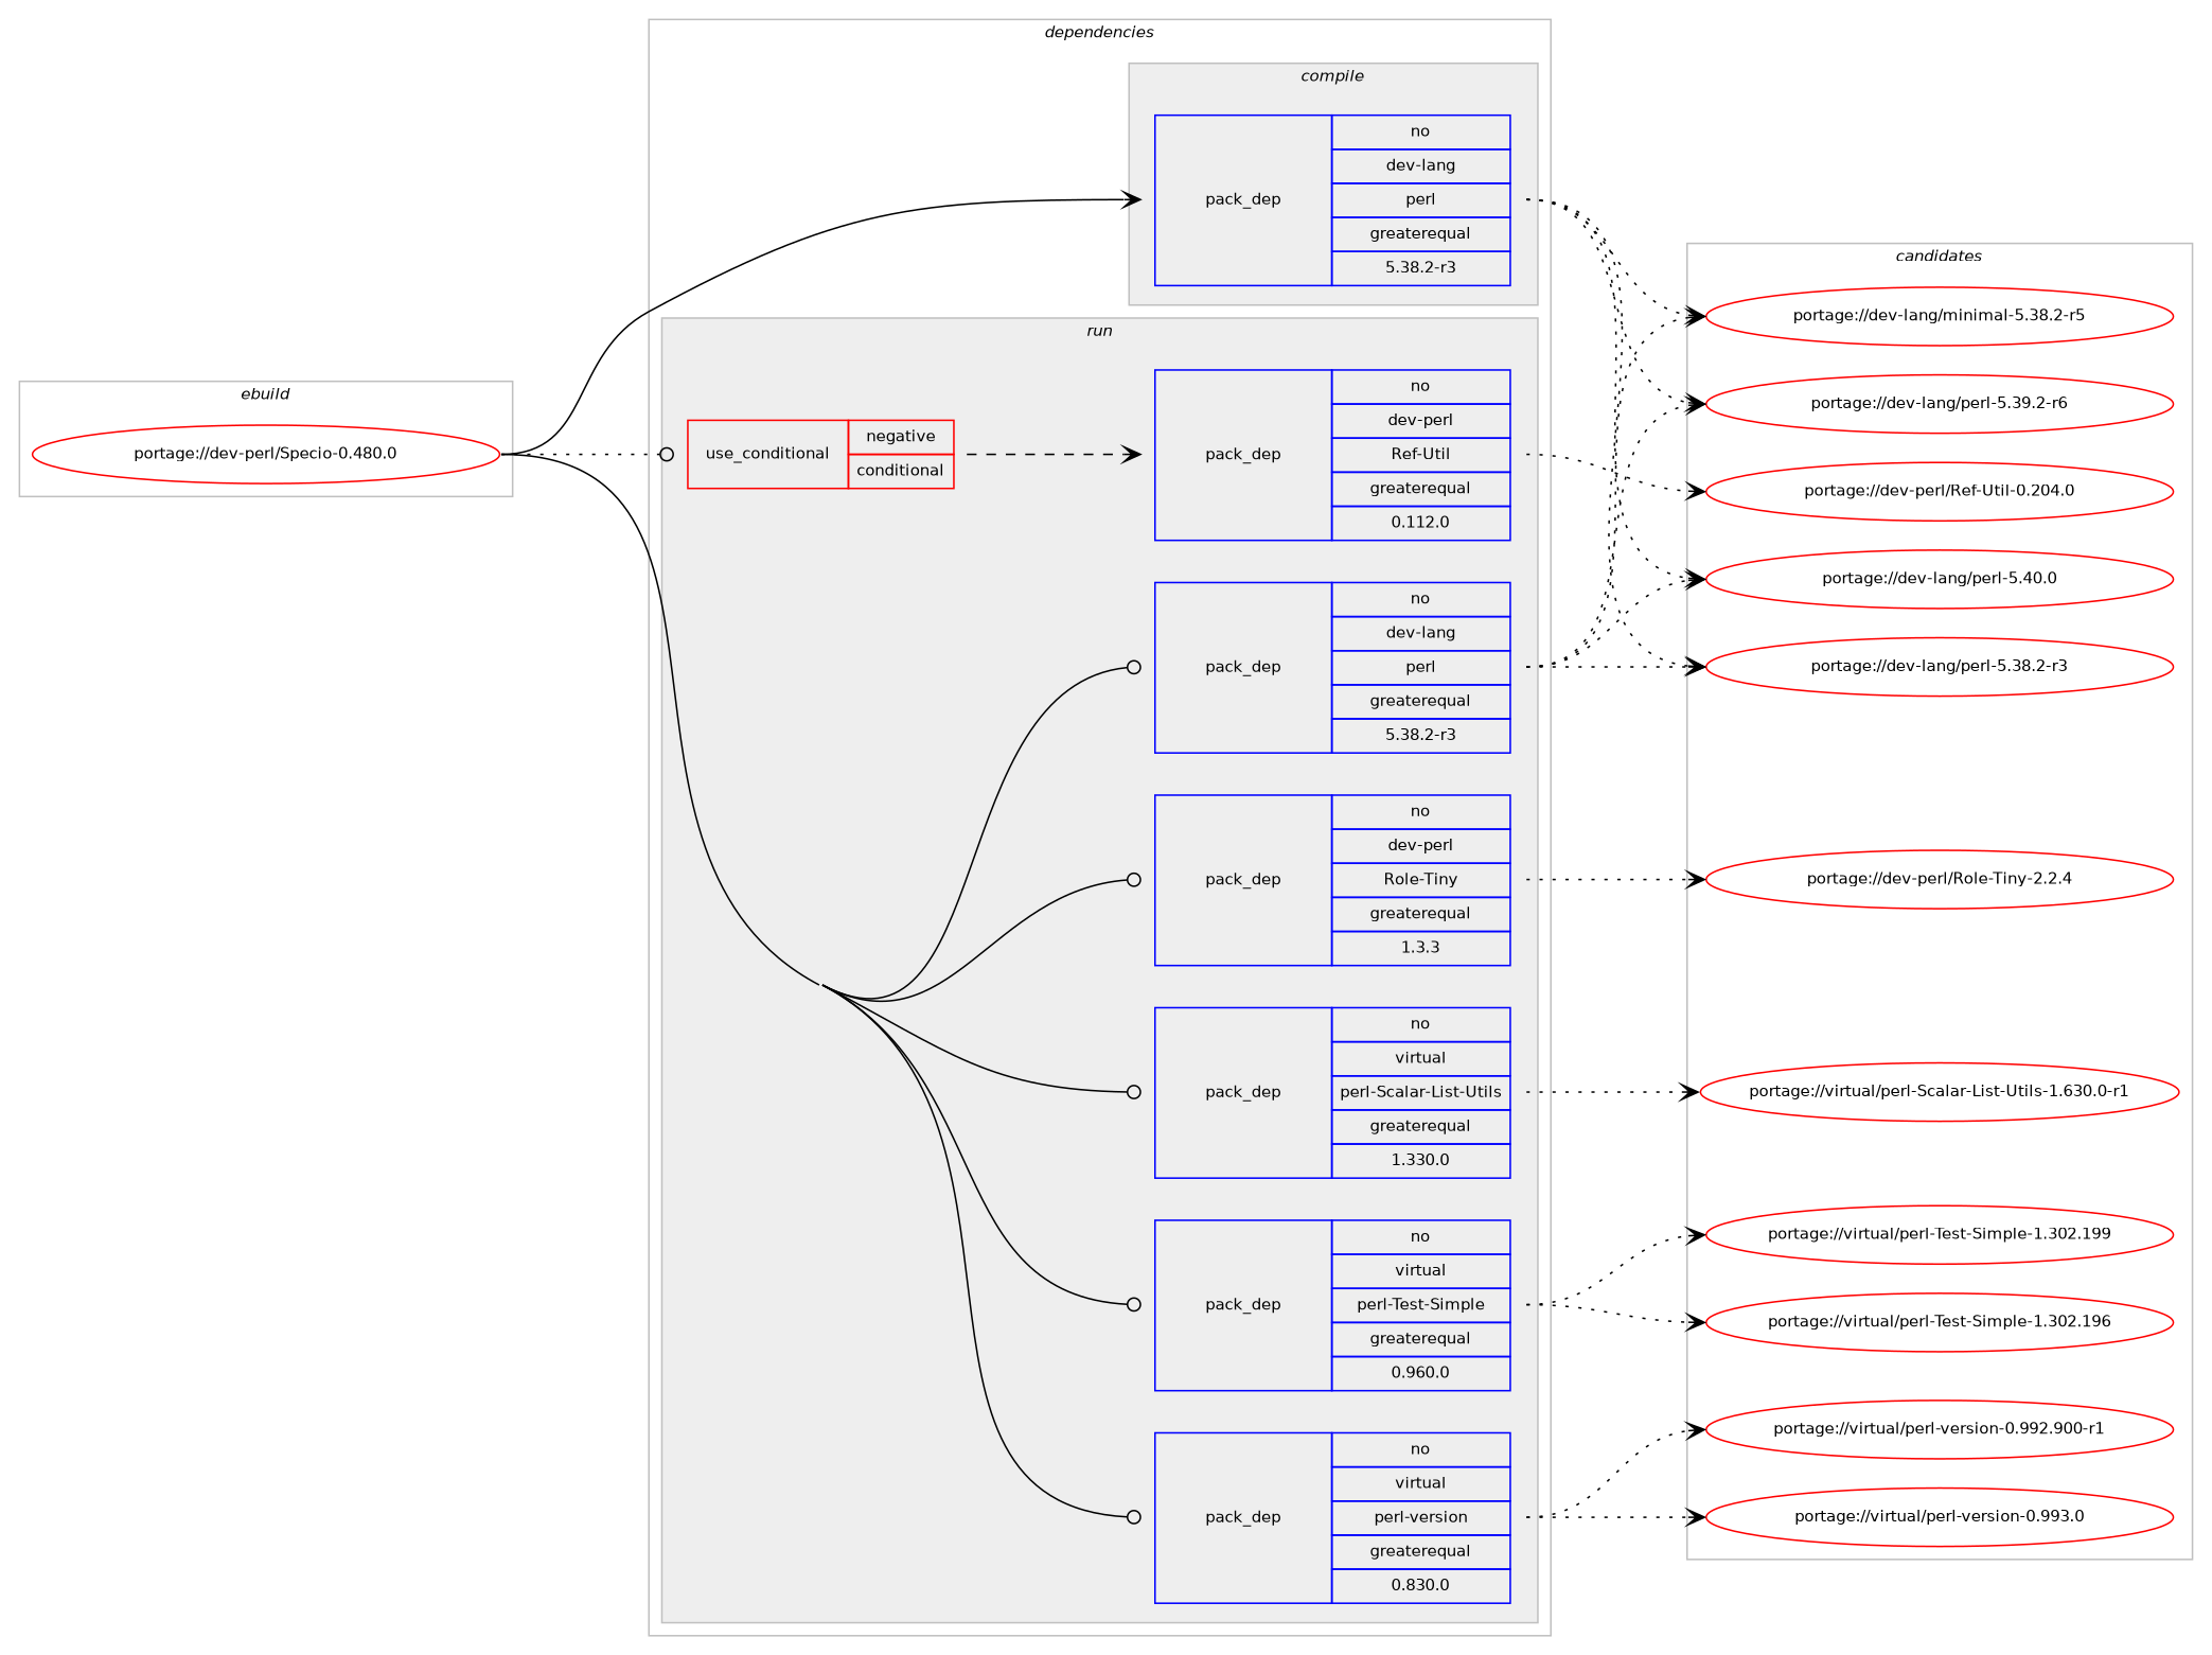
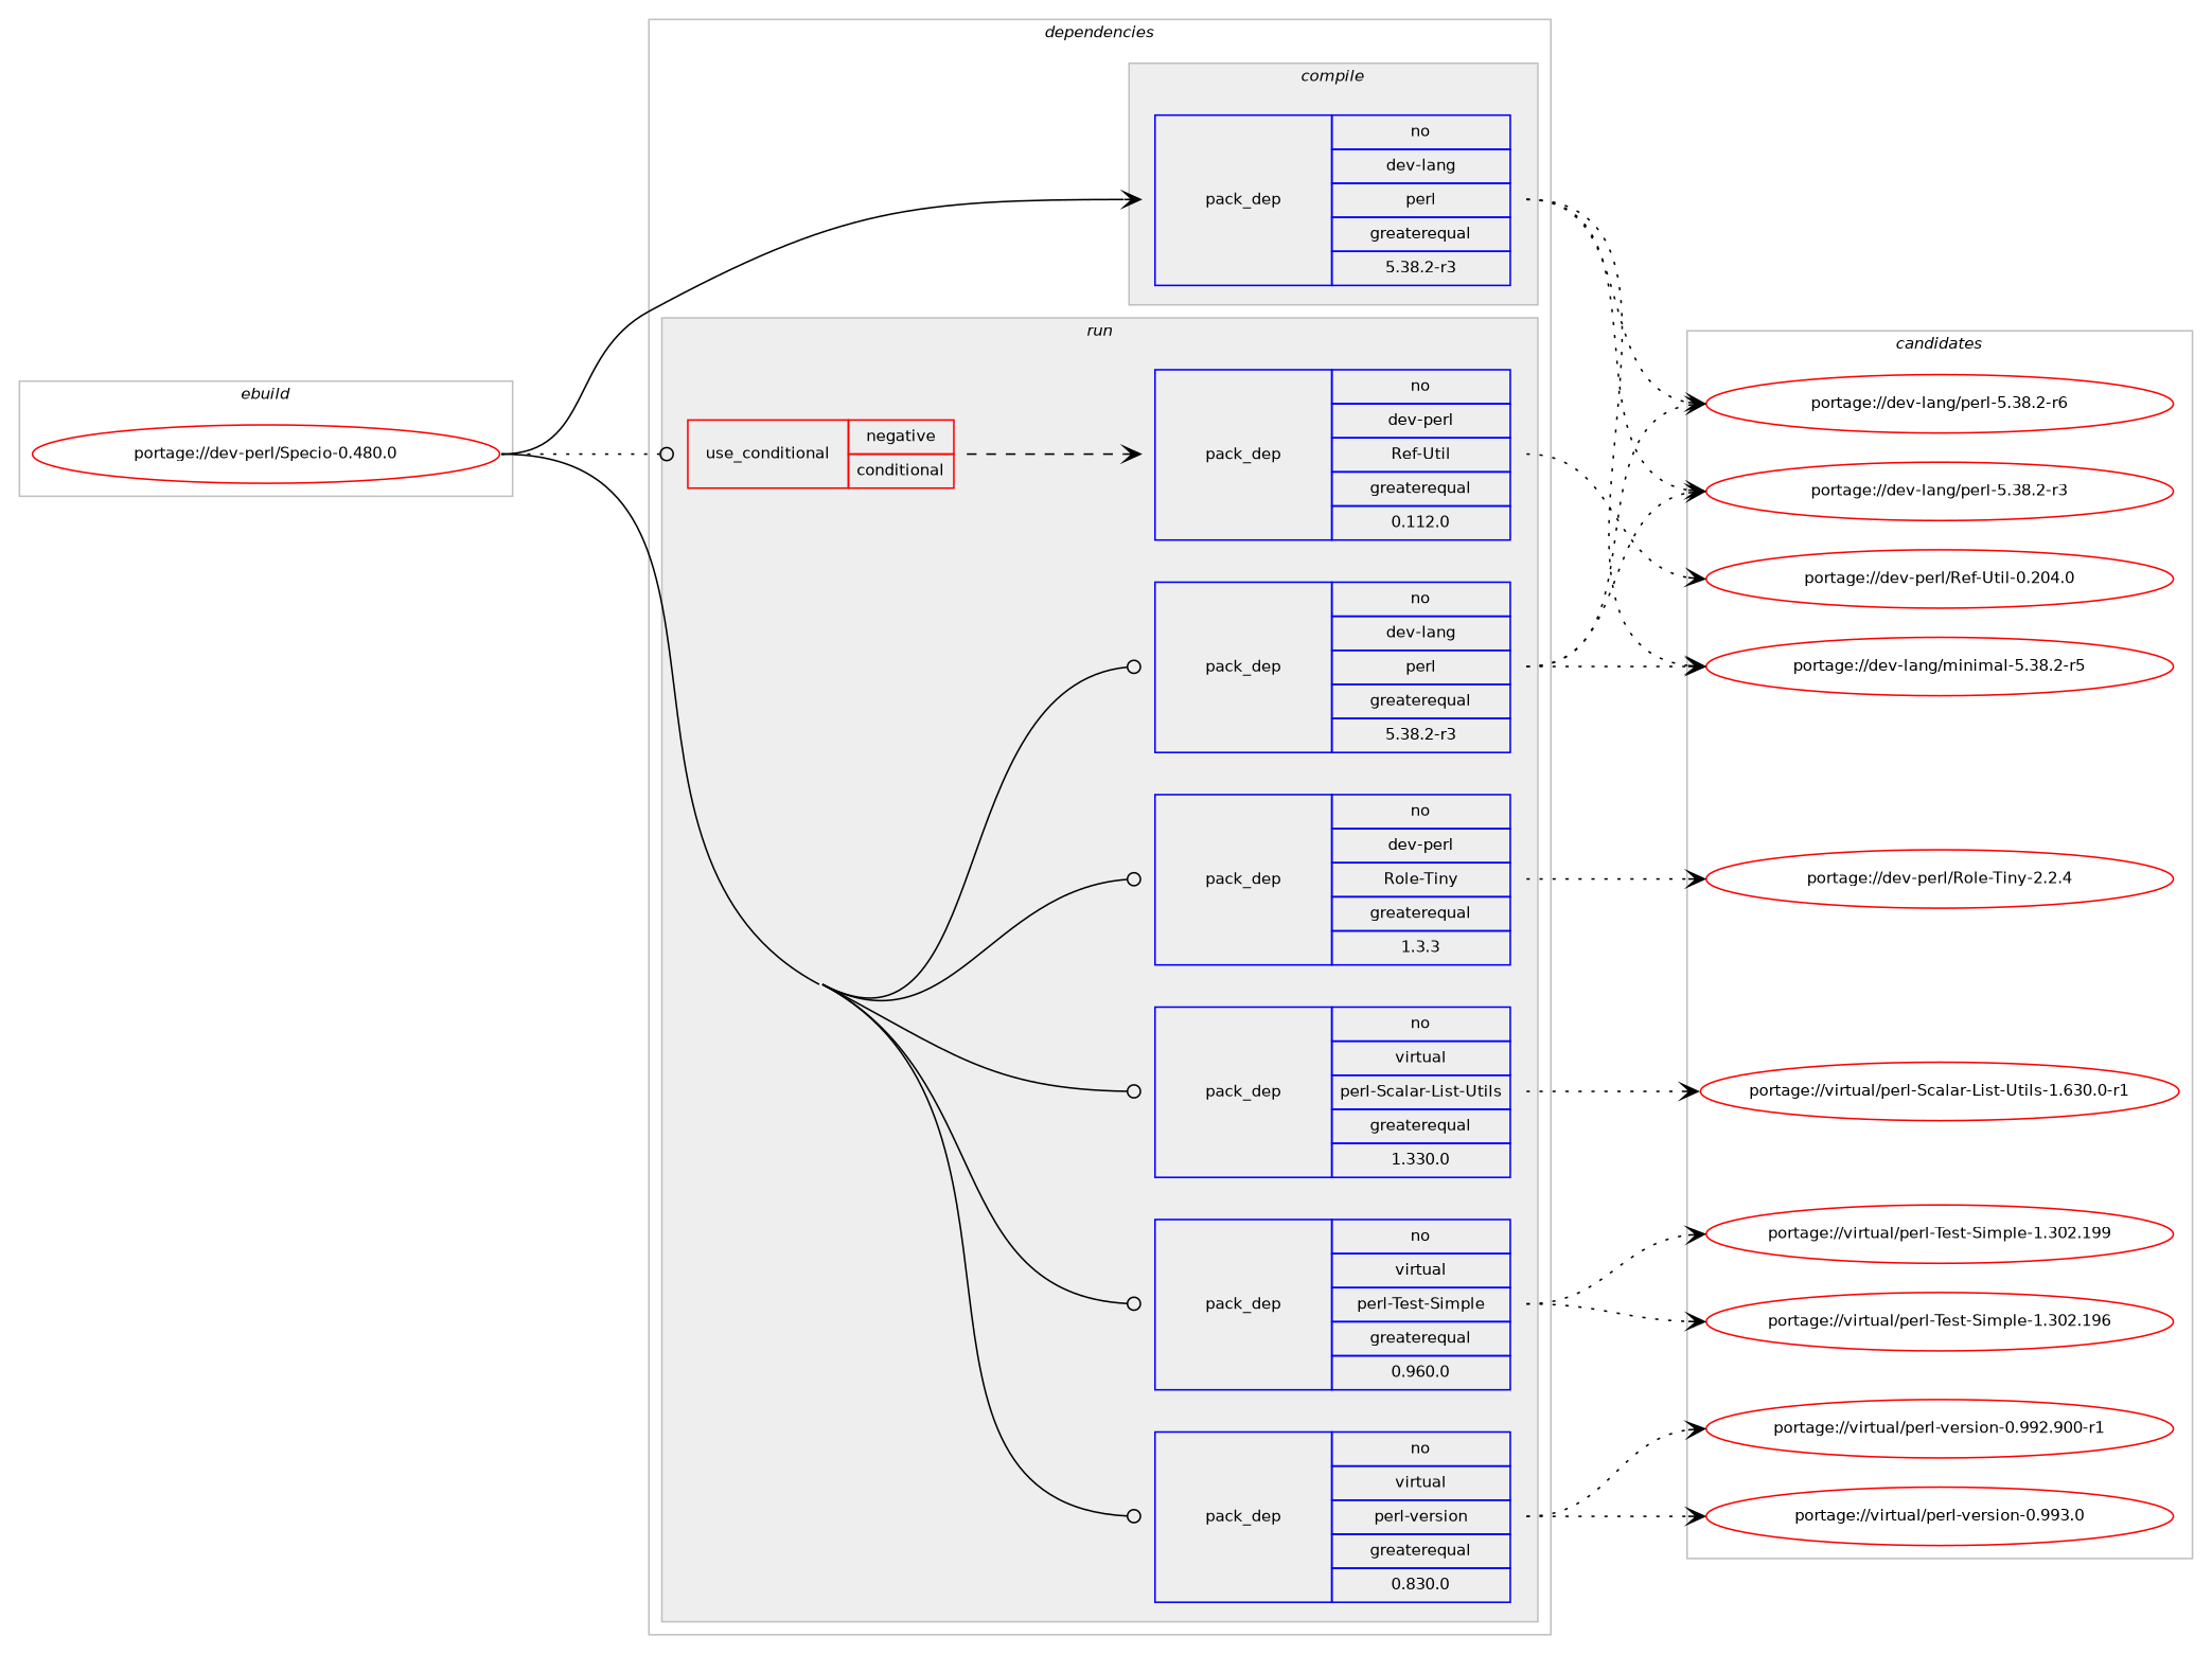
  digraph {
    compound=true
    concentrate=true
    fontname=Helvetica
    fontsize=10
    newrank=true
    rankdir=LR
    ranksep=1.5
    node [color=red fontname=Helvetica fontsize=10]
    edge [arrowhead=vee headport=w style=dotted tailport=e weight=100]
    n1 [label="portage://dev-perl/Specio-0.480.0" width=4]
    n2 [color=blue label=<<TABLE BORDER="0" CELLBORDER="1" CELLSPACING="0" CELLPADDING="4" WIDTH="220"><TR><TD ROWSPAN="6" CELLPADDING="30">pack_dep</TD></TR><TR><TD WIDTH="110">no</TD></TR><TR><TD>dev-lang</TD></TR><TR><TD>perl</TD></TR><TR><TD>greaterequal</TD></TR><TR><TD>5.38.2-r3</TD></TR></TABLE>> shape=none]
    n3 [color=blue label=<<TABLE BORDER="0" CELLBORDER="1" CELLSPACING="0" CELLPADDING="4" WIDTH="220"><TR><TD ROWSPAN="6" CELLPADDING="30">pack_dep</TD></TR><TR><TD WIDTH="110">no</TD></TR><TR><TD>dev-perl</TD></TR><TR><TD>Ref-Util</TD></TR><TR><TD>greaterequal</TD></TR><TR><TD>0.112.0</TD></TR></TABLE>> shape=none]
    n4 [label=<<TABLE BORDER="0" CELLBORDER="1" CELLSPACING="0" CELLPADDING="4"><TR><TD ROWSPAN="3" CELLPADDING="10">use_conditional</TD></TR><TR><TD>negative</TD></TR><TR><TD>conditional</TD></TR></TABLE>> shape=none]
    n5 [color=blue label=<<TABLE BORDER="0" CELLBORDER="1" CELLSPACING="0" CELLPADDING="4" WIDTH="220"><TR><TD ROWSPAN="6" CELLPADDING="30">pack_dep</TD></TR><TR><TD WIDTH="110">no</TD></TR><TR><TD>dev-lang</TD></TR><TR><TD>perl</TD></TR><TR><TD>greaterequal</TD></TR><TR><TD>5.38.2-r3</TD></TR></TABLE>> shape=none]
    n6 [color=blue label=<<TABLE BORDER="0" CELLBORDER="1" CELLSPACING="0" CELLPADDING="4" WIDTH="220"><TR><TD ROWSPAN="6" CELLPADDING="30">pack_dep</TD></TR><TR><TD WIDTH="110">no</TD></TR><TR><TD>dev-perl</TD></TR><TR><TD>Role-Tiny</TD></TR><TR><TD>greaterequal</TD></TR><TR><TD>1.3.3</TD></TR></TABLE>> shape=none]
    n7 [color=blue label=<<TABLE BORDER="0" CELLBORDER="1" CELLSPACING="0" CELLPADDING="4" WIDTH="220"><TR><TD ROWSPAN="6" CELLPADDING="30">pack_dep</TD></TR><TR><TD WIDTH="110">no</TD></TR><TR><TD>virtual</TD></TR><TR><TD>perl-Scalar-List-Utils</TD></TR><TR><TD>greaterequal</TD></TR><TR><TD>1.330.0</TD></TR></TABLE>> shape=none]
    n8 [color=blue label=<<TABLE BORDER="0" CELLBORDER="1" CELLSPACING="0" CELLPADDING="4" WIDTH="220"><TR><TD ROWSPAN="6" CELLPADDING="30">pack_dep</TD></TR><TR><TD WIDTH="110">no</TD></TR><TR><TD>virtual</TD></TR><TR><TD>perl-Test-Simple</TD></TR><TR><TD>greaterequal</TD></TR><TR><TD>0.960.0</TD></TR></TABLE>> shape=none]
    n9 [color=blue label=<<TABLE BORDER="0" CELLBORDER="1" CELLSPACING="0" CELLPADDING="4" WIDTH="220"><TR><TD ROWSPAN="6" CELLPADDING="30">pack_dep</TD></TR><TR><TD WIDTH="110">no</TD></TR><TR><TD>virtual</TD></TR><TR><TD>perl-version</TD></TR><TR><TD>greaterequal</TD></TR><TR><TD>0.830.0</TD></TR></TABLE>> shape=none]
    n10 [label="portage://dev-lang/perl-5.38.2-r3" width=4]
    n11 [label="portage://dev-lang/minimal-5.38.2-r5" width=4]
-   n12 [label="portage://dev-lang/perl-5.39.2-r6" width=4]
-   n13 [label="portage://dev-lang/perl-5.40.0" width=4]
+   n12 [label="portage://dev-lang/perl-5.38.2-r6" width=4]
    n14 [label="portage://dev-perl/Ref-Util-0.204.0" width=4]
    n15 [label="portage://dev-perl/Role-Tiny-2.2.4" width=4]
    n16 [label="portage://virtual/perl-Scalar-List-Utils-1.630.0-r1" width=4]
    n17 [label="portage://virtual/perl-Test-Simple-1.302.196" width=4]
    n18 [label="portage://virtual/perl-Test-Simple-1.302.199" width=4]
    n19 [label="portage://virtual/perl-version-0.992.900-r1" width=4]
    n20 [label="portage://virtual/perl-version-0.993.0" width=4]
    subgraph cluster_1 {
      color=gray
      label=<<i>ebuild</i>>
      rank=same
      n1
    }
    subgraph cluster_2 {
      color=gray
      label=<<i>dependencies</i>>
      subgraph cluster_3 {
        color=gray
        fillcolor="#eeeeee"
        label=<<i>compile</i>>
        style=filled
        subgraph sub_4 {
          color=gray
          fillcolor="#eeeeee"
          label=<<i>compile</i>>
          style=filled
          n2
        }
      }
      subgraph cluster_5 {
        color=gray
        fillcolor="#eeeeee"
        label=<<i>compile and run</i>>
        style=filled
      }
      subgraph cluster_6 {
        color=gray
        fillcolor="#eeeeee"
        label=<<i>run</i>>
        style=filled
        subgraph sub_7 {
          color=gray
          fillcolor="#eeeeee"
          label=<<i>run</i>>
          style=filled
          n4
          subgraph sub_8 {
            color=gray
            fillcolor="#eeeeee"
            label=<<i>run</i>>
            style=filled
            n3
          }
        }
        subgraph sub_9 {
          color=gray
          fillcolor="#eeeeee"
          label=<<i>run</i>>
          style=filled
          n5
        }
        subgraph sub_10 {
          color=gray
          fillcolor="#eeeeee"
          label=<<i>run</i>>
          style=filled
          n6
        }
        subgraph sub_11 {
          color=gray
          fillcolor="#eeeeee"
          label=<<i>run</i>>
          style=filled
          n7
        }
        subgraph sub_12 {
          color=gray
          fillcolor="#eeeeee"
          label=<<i>run</i>>
          style=filled
          n8
        }
        subgraph sub_13 {
          color=gray
          fillcolor="#eeeeee"
          label=<<i>run</i>>
          style=filled
          n9
        }
      }
    }
    subgraph cluster_14 {
      color=gray
      label=<<i>candidates</i>>
      rank=same
      subgraph sub_15 {
        color=black
        label=<<i>candidates</i>>
        nodesep=1
        rank=same
        n10
        n11
        n12
-       n13
      }
      subgraph sub_16 {
        color=black
        label=<<i>candidates</i>>
        nodesep=1
        rank=same
        n14
      }
      subgraph sub_17 {
        color=black
        label=<<i>candidates</i>>
        nodesep=1
        rank=same
        n10
        n11
        n12
-       n13
      }
      subgraph sub_18 {
        color=black
        label=<<i>candidates</i>>
        nodesep=1
        rank=same
        n15
      }
      subgraph sub_19 {
        color=black
        label=<<i>candidates</i>>
        nodesep=1
        rank=same
        n16
      }
      subgraph sub_20 {
        color=black
        label=<<i>candidates</i>>
        nodesep=1
        rank=same
        n17
        n18
      }
      subgraph sub_21 {
        color=black
        label=<<i>candidates</i>>
        nodesep=1
        rank=same
        n19
        n20
      }
    }
    n1 -> n2 [style=solid weight=20]
    n1 -> n4 [arrowhead=odot weight=20]
    n1 -> n5 [arrowhead=odot style=solid weight=20]
    n1 -> n6 [arrowhead=odot style=solid weight=20]
    n1 -> n7 [arrowhead=odot style=solid weight=20]
    n1 -> n8 [arrowhead=odot style=solid weight=20]
    n1 -> n9 [arrowhead=odot style=solid weight=20]
    n2 -> n10
    n2 -> n11
    n2 -> n12
-   n2 -> n13
    n3 -> n14
    n4 -> n3 [style=dashed weight=20]
    n5 -> n10
    n5 -> n11
    n5 -> n12
-   n5 -> n13
    n6 -> n15
    n7 -> n16
    n8 -> n17
    n8 -> n18
    n9 -> n19
    n9 -> n20
  }
